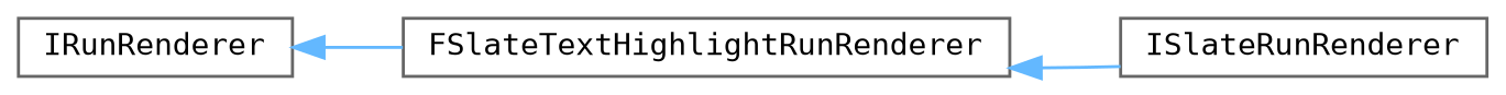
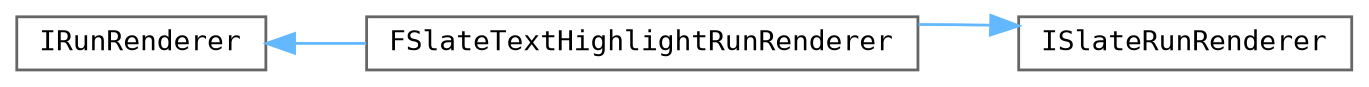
  digraph {
    fontname="DejaVu Sans Mono"
    rankdir=LR
    node [color=grey40 fillcolor=white fontname="DejaVu Sans Mono" fontsize=10 shape=box style=filled]
    edge [color=steelblue1 dir=back fontname="DejaVu Sans Mono" fontsize=10 labelfontname=Helvetica labelfontsize=10 style=solid]
    n1 [height=0.2 label=IRunRenderer width=0.4]
    n2 [height=0.2 label=FSlateTextHighlightRunRenderer width=0.4]
    n3 [height=0.2 label=ISlateRunRenderer width=0.4]
    n1 -> n2
-   n2 -> n3
+   n3 -> n2
  }
